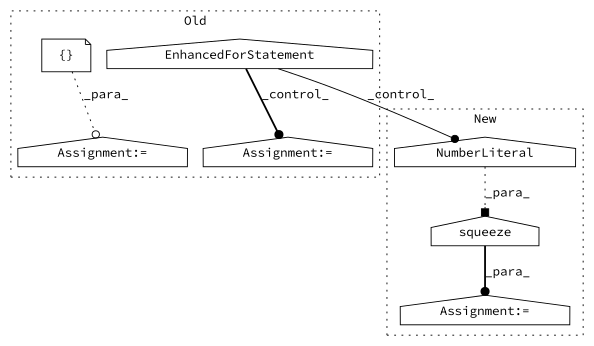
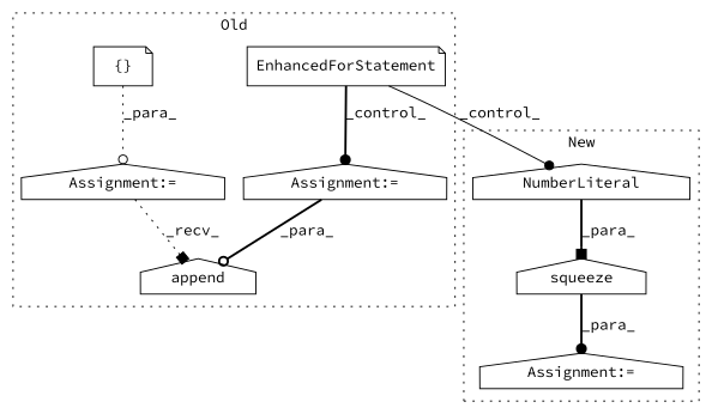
  digraph {
    fontname="Source Code Pro"
    node [a=7 fontname="Source Code Pro" l=1 shape=house]
    edge [arrowhead=dot fontname="Source Code Pro" style=bold]
+   n1 [a=32 l="7,1" label=append s="6991,6999"]
    n2 [label="Assignment:=" s=6736]
-   n3 [a=70 l="53,2" label=EnhancedForStatement s="6754,6849"]
+   n3 [a=70 l="53,2" label=EnhancedForStatement s="6754,6849" shape=note]
    n4 [a=4 l=2 label="{}" s=6746 shape=note]
    n5 [label="Assignment:=" s=6860]
    n6 [a=32 l="8,1" label=squeeze s="5655,5664"]
    n7 [label="Assignment:=" s=5690]
    n8 [a=34 label=NumberLiteral s=5663]
    subgraph cluster_1 {
      label=Old
      style=dotted
+     n1
      n2
      n3
      n4
      n5
    }
    subgraph cluster_2 {
      label=New
      style=dotted
      n6
      n7
      n8
    }
+   n2 -> n1 [arrowhead=box label=_recv_ style=dotted]
    n3 -> n5 [label=_control_]
    n3 -> n8 [label=_control_ style=solid]
    n4 -> n2 [arrowhead=odot label=_para_ style=dotted]
+   n5 -> n1 [arrowhead=odot label=_para_]
    n6 -> n7 [label=_para_]
-   n8 -> n6 [arrowhead=box label=_para_ style=dotted]
+   n8 -> n6 [arrowhead=box label=_para_]
  }
